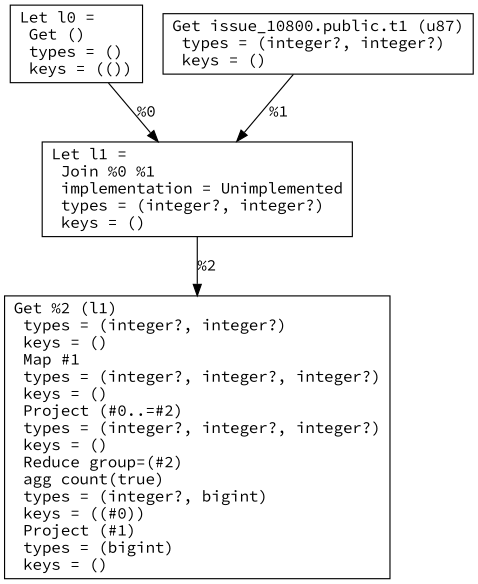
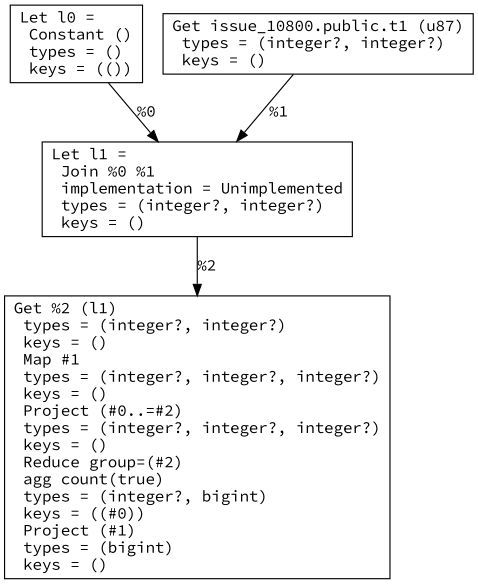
  digraph {
    fontname="Source Code Pro"
    node [shape=record fontname="Source Code Pro"]
    edge [fontname="Source Code Pro"]
-   n1 [label="Let l0 =\l Get ()\l  types = ()\l  keys = (())\l"]
+   n1 [label="Let l0 =\l Constant ()\l  types = ()\l  keys = (())\l"]
    n2 [label="Let l1 =\l Join %0 %1\l  implementation = Unimplemented\l  types = (integer?, integer?)\l  keys = ()\l"]
    n3 [label=" Get issue_10800.public.t1 (u87)\l  types = (integer?, integer?)\l  keys = ()\l"]
    n4 [label=" Get %2 (l1)\l  types = (integer?, integer?)\l  keys = ()\l Map #1\l  types = (integer?, integer?, integer?)\l  keys = ()\l Project (#0..=#2)\l  types = (integer?, integer?, integer?)\l  keys = ()\l Reduce group=(#2)\l  agg count(true)\l  types = (integer?, bigint)\l  keys = ((#0))\l Project (#1)\l  types = (bigint)\l  keys = ()\l"]
    n1 -> n2 [label="%0\l"]
    n2 -> n4 [label="%2\l"]
    n3 -> n2 [label="%1\l"]
  }
